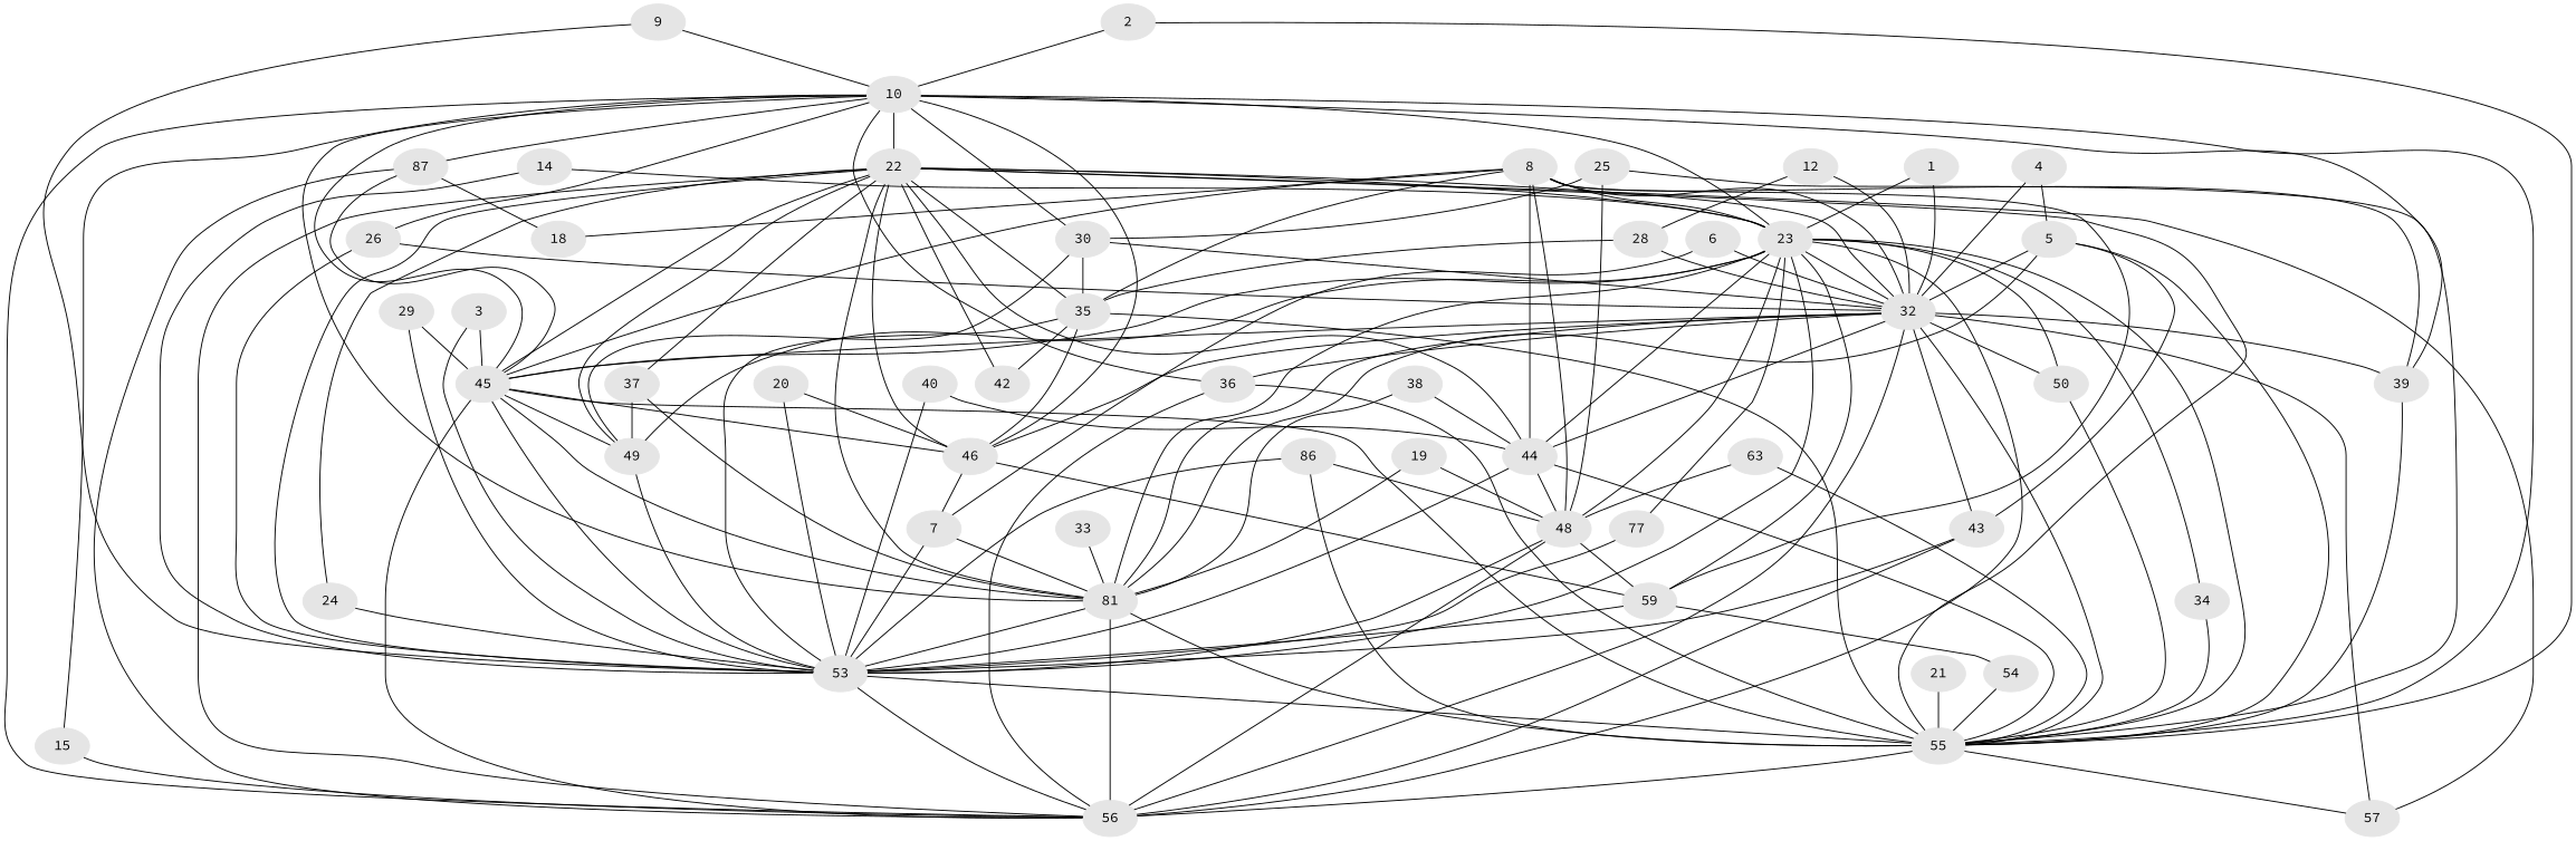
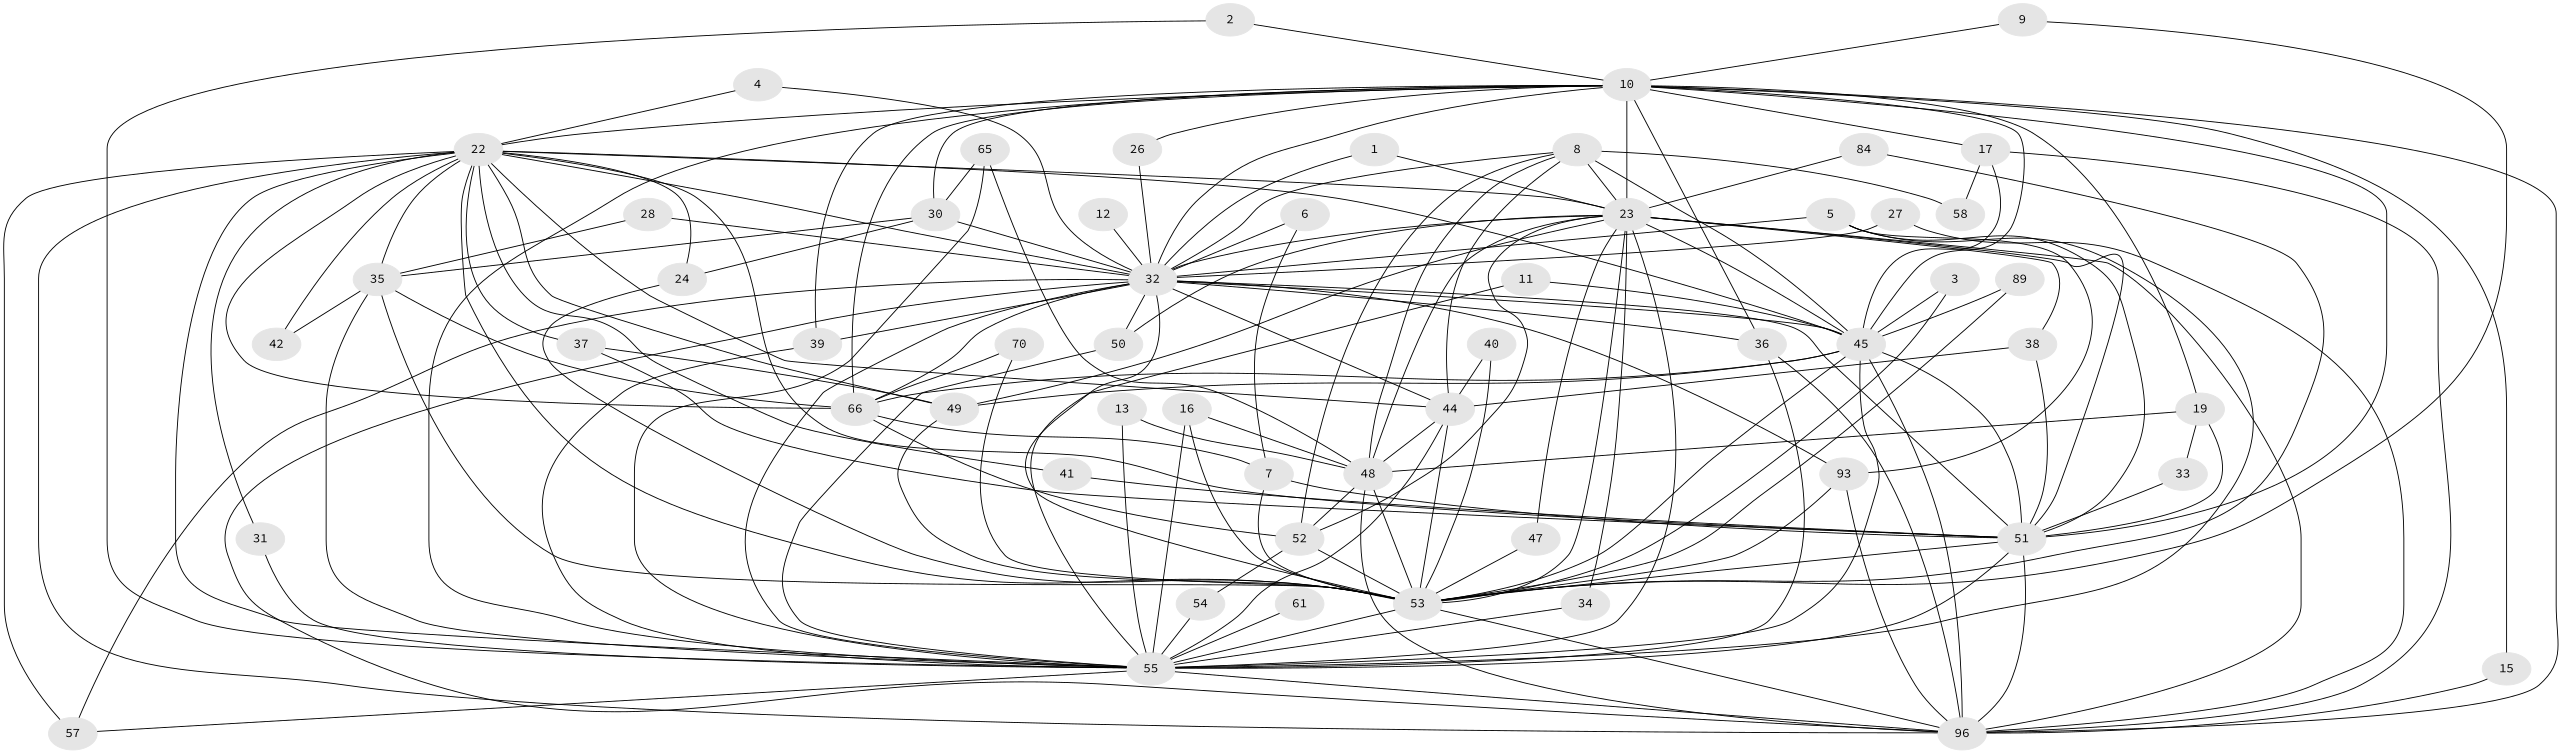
  graph {
    fontname="Source Code Pro"
    node [color=gray90 fontname="Source Code Pro" style=filled]
    edge [fontname="Source Code Pro" weight=1.0]
    1
    23
    32
    55
    45
    53
-   51 [label=81]
+   51
    48
-   52 [label=59]
-   56
+   52
+   56 [label=96]
    49
    34
    38
-   47 [label=77]
+   47
    50
-   43
+   43 [label=93]
    39
    44
    36
-   46
+   46 [label=66]
    57
    2
    10
    22
    15
-   17 [label=87]
+   17
    19
    26
    30
    3
    4
    35
    24
+   31
    37
+   41
    42
    5
    6
    7
    8
-   18
+   18 [label=58]
    54
    9
    33
+   11
    12
    28
-   13 [label=63]
-   14
-   16 [label=86]
-   20
-   21
-   25
-   29
+   13
+   14 [label=84]
+   16
+   20 [label=70]
+   21 [label=61]
+   25 [label=65]
+   27
+   29 [label=89]
    40
    1 -- 23
    1 -- 32
    23 -- 32
    23 -- 55 [weight=2.0]
    23 -- 45
    23 -- 53
    23 -- 51 [weight=2.0]
    23 -- 48 [weight=2.0]
    23 -- 52
    23 -- 56 [weight=2.0]
    23 -- 49
    23 -- 34
-   23 -- 44
+   23 -- 38
    23 -- 47
    23 -- 50
    32 -- 55 [weight=2.0]
    32 -- 45
-   26 -- 53 [weight=2.0]
+   32 -- 53 [weight=2.0]
    32 -- 51
    32 -- 56
    32 -- 50
    32 -- 43
    32 -- 39
    32 -- 44
    32 -- 36 [weight=2.0]
    32 -- 46
    32 -- 57
    55 -- 56 [weight=2.0]
    55 -- 57
    45 -- 55 [weight=2.0]
    45 -- 53
    45 -- 51
    45 -- 56
    45 -- 49
    45 -- 46
    53 -- 55 [weight=2.0]
    53 -- 56
    51 -- 55 [weight=2.0]
    51 -- 53
    51 -- 56
    48 -- 53
    48 -- 52
    48 -- 56
    52 -- 53
    52 -- 54
    49 -- 53
    34 -- 55
    38 -- 51
    38 -- 44
    47 -- 53
    50 -- 55
    43 -- 53
    43 -- 56
    39 -- 55
    44 -- 55
    44 -- 53
    44 -- 48
    36 -- 55
    36 -- 56
    46 -- 52
    46 -- 7
    2 -- 55
    2 -- 10
    10 -- 23 [weight=2.0]
+   10 -- 32
    10 -- 55 [weight=2.0]
    10 -- 45
    10 -- 51
    10 -- 56
    10 -- 39 [weight=2.0]
    10 -- 36 [weight=2.0]
    10 -- 46
    10 -- 22
    10 -- 15
    10 -- 17
+   10 -- 19
    10 -- 26
    10 -- 30
    22 -- 23
    22 -- 32
    22 -- 55 [weight=4.0]
    22 -- 45 [weight=2.0]
    22 -- 53
    22 -- 51 [weight=2.0]
    22 -- 56
    22 -- 49
    22 -- 44
    22 -- 46
    22 -- 57
    22 -- 35
    22 -- 24
+   22 -- 31
    22 -- 37
+   22 -- 41
    22 -- 42
    15 -- 56
    17 -- 45
    17 -- 56
    17 -- 18
    19 -- 51
    19 -- 48
+   19 -- 33
    26 -- 32
    30 -- 32
-   30 -- 49
+   30 -- 24
    30 -- 35
    3 -- 45
    3 -- 53
    4 -- 32
-   4 -- 5
+   4 -- 22
    35 -- 55
    35 -- 53
    35 -- 46
    35 -- 42
    24 -- 53
+   31 -- 55
    37 -- 51
    37 -- 49
+   41 -- 51
    5 -- 32
    5 -- 55
    5 -- 51
    5 -- 43
    6 -- 32
    6 -- 7
    7 -- 53
    7 -- 51
    8 -- 23
    8 -- 32
    8 -- 45
    8 -- 48
    8 -- 52
-   8 -- 39
    8 -- 44
-   8 -- 35
    8 -- 18
    54 -- 55
    9 -- 53
    9 -- 10
    33 -- 51
+   11 -- 55
+   11 -- 45
    12 -- 32
-   12 -- 28
    28 -- 32
    28 -- 35
    13 -- 55
    13 -- 48
    14 -- 23
    14 -- 53
    16 -- 55
    16 -- 53
    16 -- 48
    20 -- 53
    20 -- 46
    21 -- 55 [weight=2.0]
    25 -- 55
    25 -- 48
    25 -- 30
+   27 -- 32
+   27 -- 56
    29 -- 45
    29 -- 53
    40 -- 53
    40 -- 44
  }
